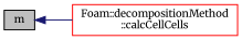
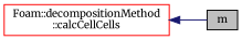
  digraph {
    rankdir=LR
    fontname=Merriweather
    node [fontname=Merriweather fontsize=10 shape=record]
    n1 [color=black fillcolor=grey75 fontcolor=black height=0.2 label=m style=filled width=0.4]
    n2 [color=red height=0.2 label="Foam::decompositionMethod\l::calcCellCells" width=0.4]
-   n1 -> n2 [color=midnightblue dir=back fontname=Merriweather fontsize=10 labelfontname=FreeSans labelfontsize=10 style=solid]
+   n2 -> n1 [color=midnightblue dir=back fontname=Merriweather fontsize=10 labelfontname=FreeSans labelfontsize=10 style=solid]
  }
